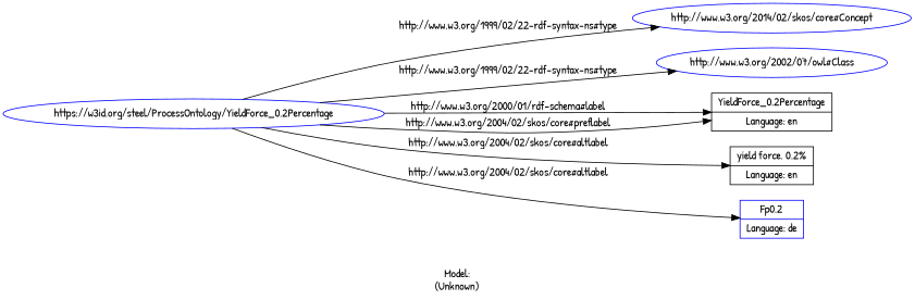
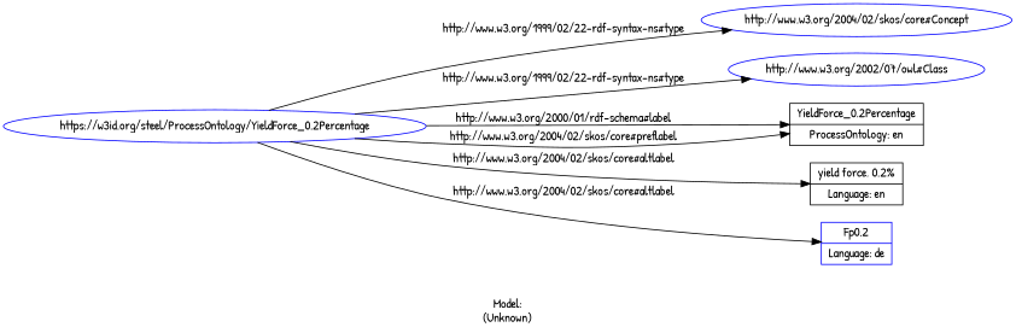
  digraph {
    fontname="Patrick Hand"
    label="\n\nModel:\n(Unknown)"
    rankdir=LR
    node [color=blue fontname="Patrick Hand" shape=ellipse]
    edge [fontname="Patrick Hand"]
    n1 [label="https://w3id.org/steel/ProcessOntology/YieldForce_0.2Percentage"]
-   n2 [label="http://www.w3.org/2014/02/skos/core#Concept"]
+   n2 [label="http://www.w3.org/2004/02/skos/core#Concept"]
    n3 [label="http://www.w3.org/2002/07/owl#Class"]
-   n4 [label="YieldForce_0.2Percentage|Language: en" shape=record color=""]
+   n4 [label="YieldForce_0.2Percentage|ProcessOntology: en" shape=record color=""]
    n5 [label="yield force, 0.2%|Language: en" shape=record color=""]
    n6 [label="Fp0.2|Language: de" shape=record]
    n1 -> n2 [label="http://www.w3.org/1999/02/22-rdf-syntax-ns#type"]
    n1 -> n3 [label="http://www.w3.org/1999/02/22-rdf-syntax-ns#type"]
    n1 -> n4 [label="http://www.w3.org/2000/01/rdf-schema#label"]
    n1 -> n4 [label="http://www.w3.org/2004/02/skos/core#preflabel"]
    n1 -> n5 [label="http://www.w3.org/2004/02/skos/core#altlabel"]
    n1 -> n6 [label="http://www.w3.org/2004/02/skos/core#altlabel"]
  }
